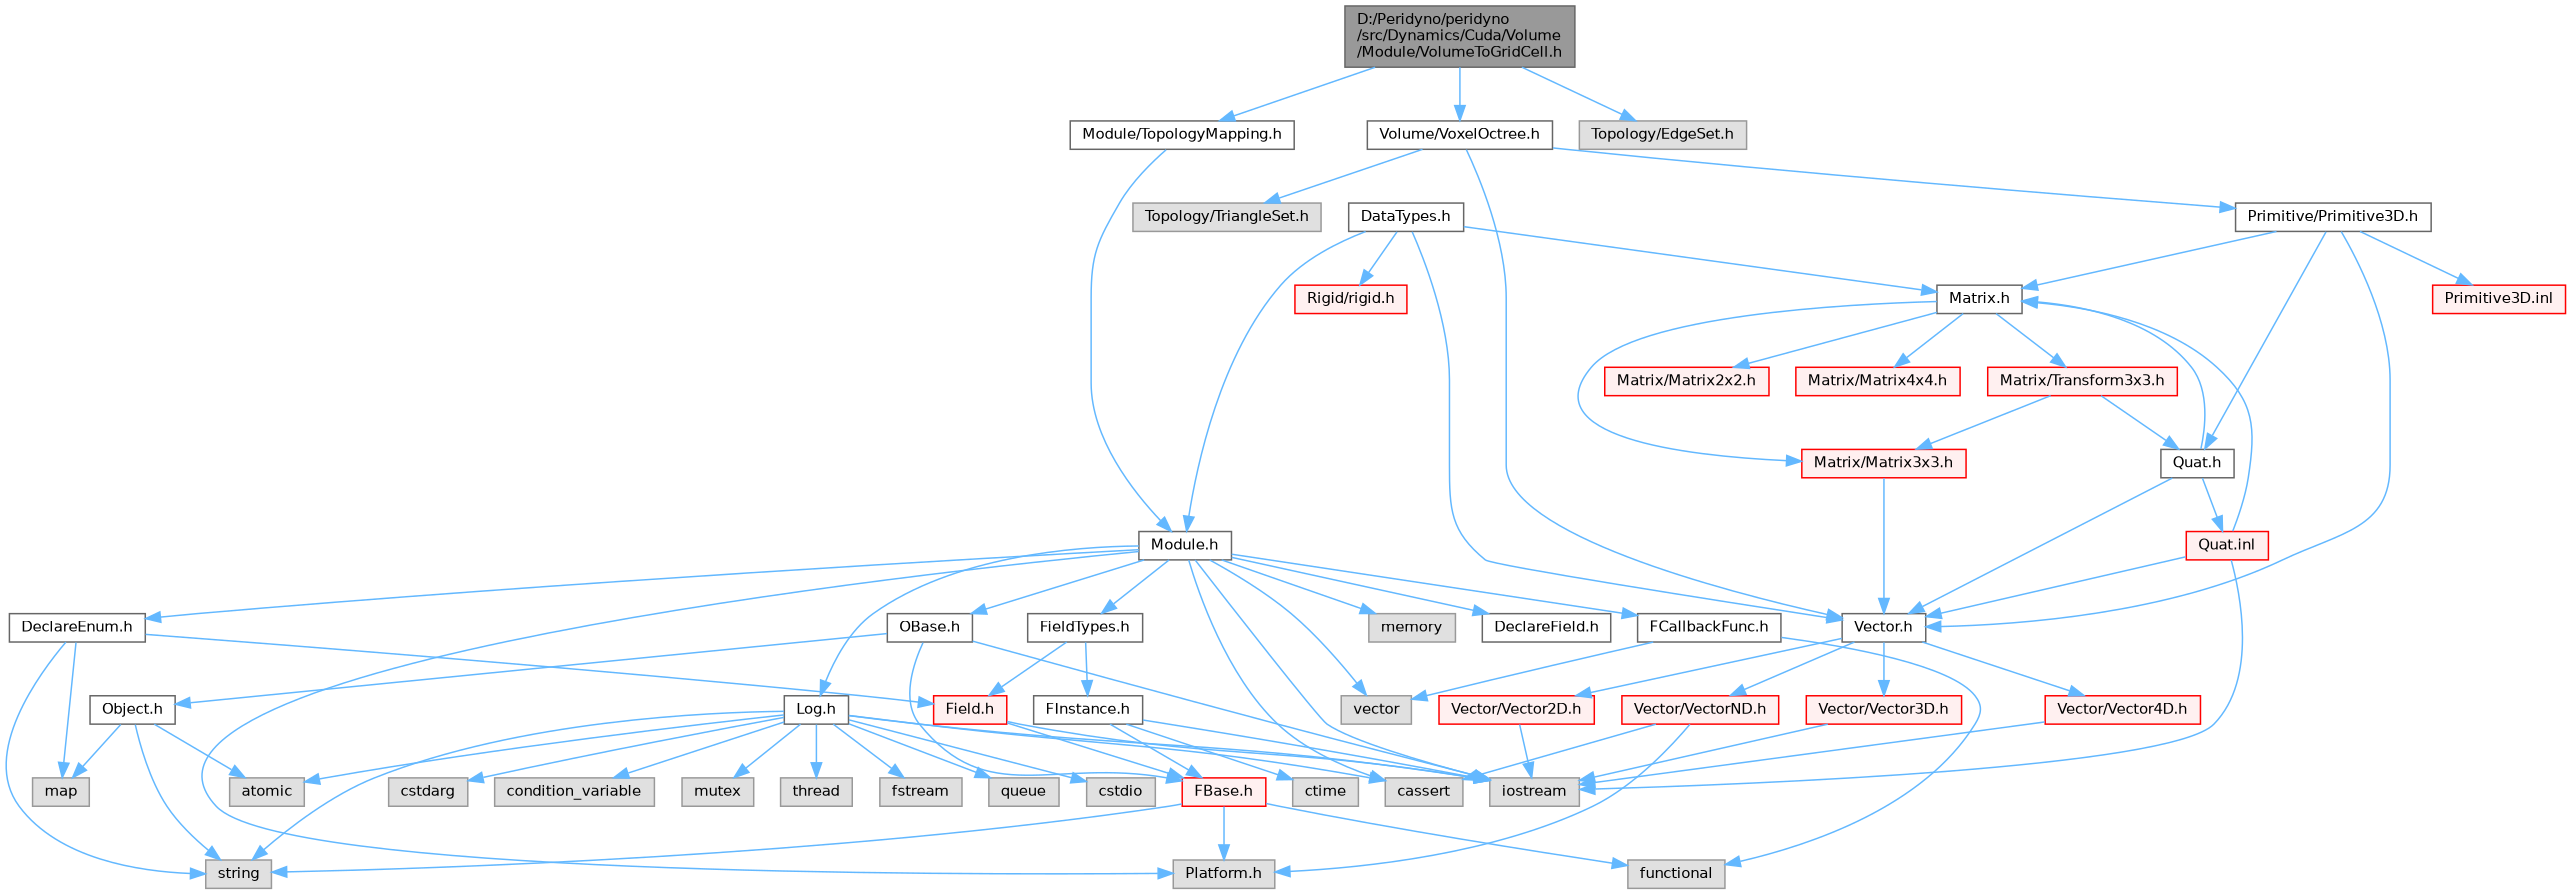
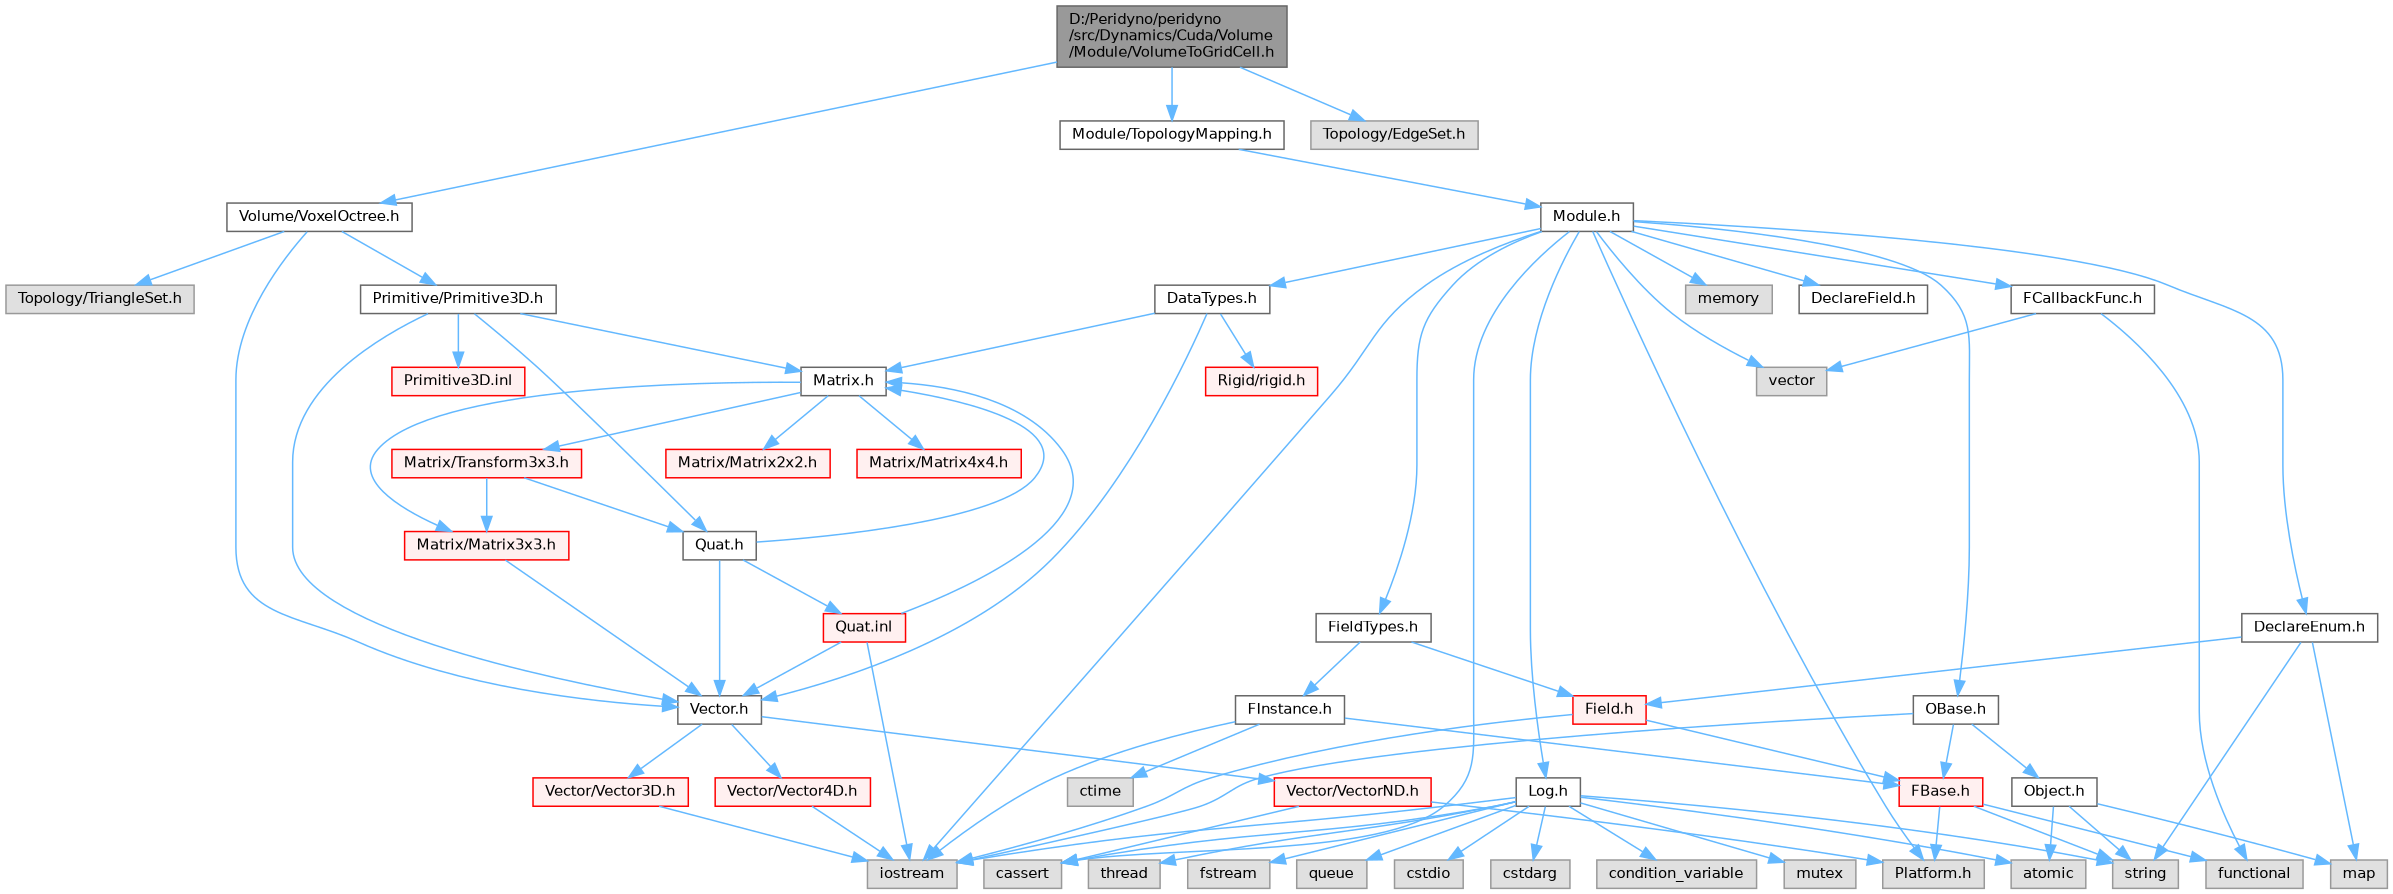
  digraph {
    node [color=grey60 fillcolor="#E0E0E0" fontname=Helvetica fontsize=10 shape=box style=filled]
    edge [color=steelblue1 fontname=Helvetica fontsize=10 labelfontname=Helvetica labelfontsize=10 style=solid]
    n1 [color=gray40 fillcolor=grey60 fontcolor=black height=0.2 label="D:/Peridyno/peridyno\l/src/Dynamics/Cuda/Volume\l/Module/VolumeToGridCell.h" width=0.4]
    n2 [color=grey40 fillcolor=white height=0.2 label="Module/TopologyMapping.h" width=0.4]
    n3 [color=grey40 fillcolor=white height=0.2 label="Volume/VoxelOctree.h" width=0.4]
    n4 [height=0.2 label="Topology/EdgeSet.h" width=0.4]
    n5 [color=grey40 fillcolor=white height=0.2 label="Module.h" width=0.4]
    n6 [color=grey40 fillcolor=white height=0.2 label="Vector.h" width=0.4]
    n7 [height=0.2 label="Topology/TriangleSet.h" width=0.4]
    n8 [color=grey40 fillcolor=white height=0.2 label="Primitive/Primitive3D.h" width=0.4]
    n9 [height=0.2 label="Platform.h" width=0.4]
    n10 [height=0.2 label=memory width=0.4]
    n11 [height=0.2 label=vector width=0.4]
    n12 [height=0.2 label=cassert width=0.4]
    n13 [height=0.2 label=iostream width=0.4]
    n14 [color=grey40 fillcolor=white height=0.2 label="OBase.h" width=0.4]
    n15 [color=grey40 fillcolor=white height=0.2 label="Log.h" width=0.4]
    n16 [color=grey40 fillcolor=white height=0.2 label="DataTypes.h" width=0.4]
    n17 [color=grey40 fillcolor=white height=0.2 label="DeclareEnum.h" width=0.4]
    n18 [color=grey40 fillcolor=white height=0.2 label="DeclareField.h" width=0.4]
    n19 [color=grey40 fillcolor=white height=0.2 label="FCallbackFunc.h" width=0.4]
    n20 [color=grey40 fillcolor=white height=0.2 label="FieldTypes.h" width=0.4]
    n21 [color=red fillcolor="#FFF0F0" height=0.2 label="FBase.h" width=0.4]
    n22 [color=grey40 fillcolor=white height=0.2 label="Object.h" width=0.4]
    n23 [height=0.2 label=string width=0.4]
    n24 [height=0.2 label=atomic width=0.4]
    n25 [height=0.2 label=mutex width=0.4]
    n26 [height=0.2 label=thread width=0.4]
    n27 [height=0.2 label=fstream width=0.4]
    n28 [height=0.2 label=queue width=0.4]
    n29 [height=0.2 label=cstdio width=0.4]
    n30 [height=0.2 label=cstdarg width=0.4]
    n31 [height=0.2 label=condition_variable width=0.4]
    n32 [color=grey40 fillcolor=white height=0.2 label="Matrix.h" width=0.4]
    n33 [color=red fillcolor="#FFF0F0" height=0.2 label="Rigid/rigid.h" width=0.4]
    n34 [height=0.2 label=map width=0.4]
    n35 [color=red fillcolor="#FFF0F0" height=0.2 label="Field.h" width=0.4]
    n36 [height=0.2 label=functional width=0.4]
    n37 [color=grey40 fillcolor=white height=0.2 label="FInstance.h" width=0.4]
    n38 [height=0.2 label=ctime width=0.4]
-   n39 [color=red fillcolor="#FFF0F0" height=0.2 label="Vector/Vector2D.h" width=0.4]
    n40 [color=red fillcolor="#FFF0F0" height=0.2 label="Vector/Vector3D.h" width=0.4]
    n41 [color=red fillcolor="#FFF0F0" height=0.2 label="Vector/Vector4D.h" width=0.4]
    n42 [color=red fillcolor="#FFF0F0" height=0.2 label="Vector/VectorND.h" width=0.4]
    n43 [color=red fillcolor="#FFF0F0" height=0.2 label="Matrix/Matrix2x2.h" width=0.4]
    n44 [color=red fillcolor="#FFF0F0" height=0.2 label="Matrix/Matrix3x3.h" width=0.4]
    n45 [color=red fillcolor="#FFF0F0" height=0.2 label="Matrix/Matrix4x4.h" width=0.4]
    n46 [color=red fillcolor="#FFF0F0" height=0.2 label="Matrix/Transform3x3.h" width=0.4]
    n47 [color=grey40 fillcolor=white height=0.2 label="Quat.h" width=0.4]
    n48 [color=red fillcolor="#FFF0F0" height=0.2 label="Quat.inl" width=0.4]
    n49 [color=red fillcolor="#FFF0F0" height=0.2 label="Primitive3D.inl" width=0.4]
    n1 -> n2
    n1 -> n3
    n1 -> n4
    n2 -> n5
    n3 -> n6
    n3 -> n7
    n3 -> n8
    n5 -> n9
    n5 -> n10
    n5 -> n11
    n5 -> n12
    n5 -> n13
    n5 -> n14
    n5 -> n15
-   n16 -> n5
+   n5 -> n16
    n5 -> n17
    n5 -> n18
    n5 -> n19
    n5 -> n20
-   n6 -> n39
    n6 -> n40
    n6 -> n41
    n6 -> n42
    n8 -> n6
    n8 -> n32
    n8 -> n47
    n8 -> n49
    n14 -> n13
    n14 -> n21
    n14 -> n22
    n15 -> n12
    n15 -> n13
    n15 -> n23
    n15 -> n24
    n15 -> n25
    n15 -> n26
    n15 -> n27
    n15 -> n28
    n15 -> n29
    n15 -> n30
    n15 -> n31
    n16 -> n6
    n16 -> n32
    n16 -> n33
    n17 -> n23
    n17 -> n34
    n17 -> n35
    n19 -> n11
    n19 -> n36
    n20 -> n35
    n20 -> n37
    n21 -> n9
    n21 -> n23
    n21 -> n36
    n22 -> n23
    n22 -> n24
    n22 -> n34
    n32 -> n43
    n32 -> n44
    n32 -> n45
    n32 -> n46
    n35 -> n13
    n35 -> n21
    n37 -> n13
    n37 -> n21
    n37 -> n38
-   n39 -> n13
    n40 -> n13
    n41 -> n13
    n42 -> n9
    n42 -> n12
    n44 -> n6
    n46 -> n44
    n46 -> n47
    n47 -> n6
    n47 -> n32
    n47 -> n48
    n48 -> n6
    n48 -> n13
    n48 -> n32
  }
